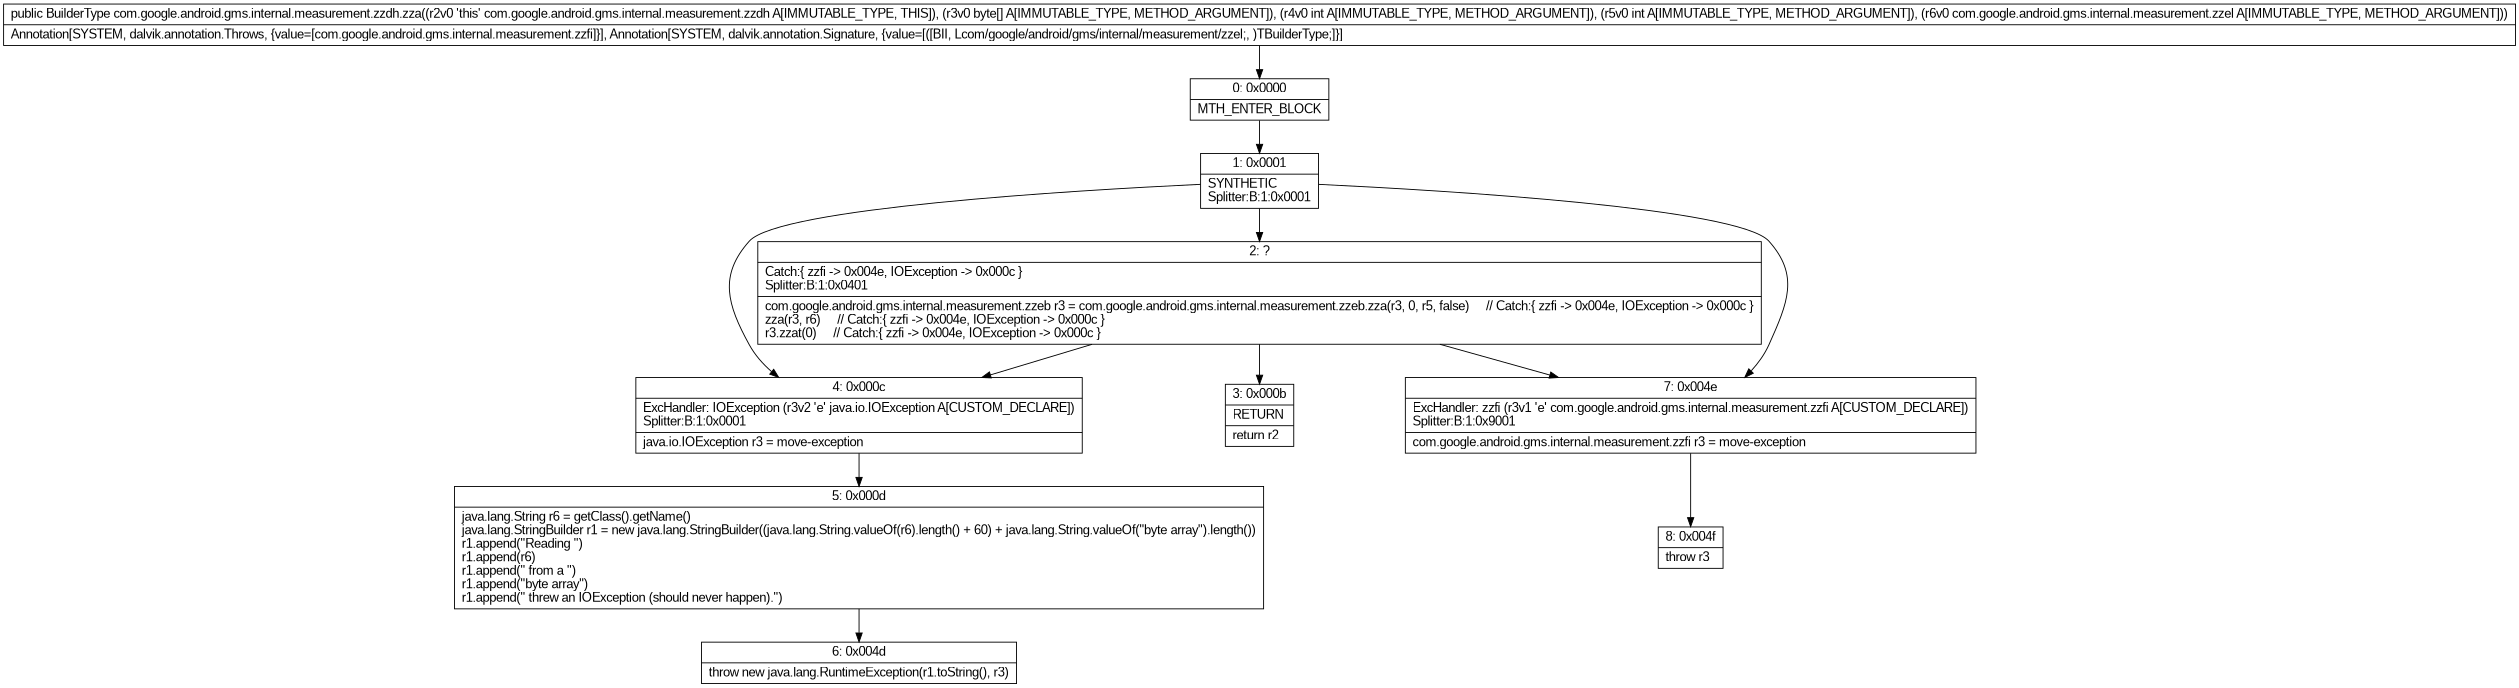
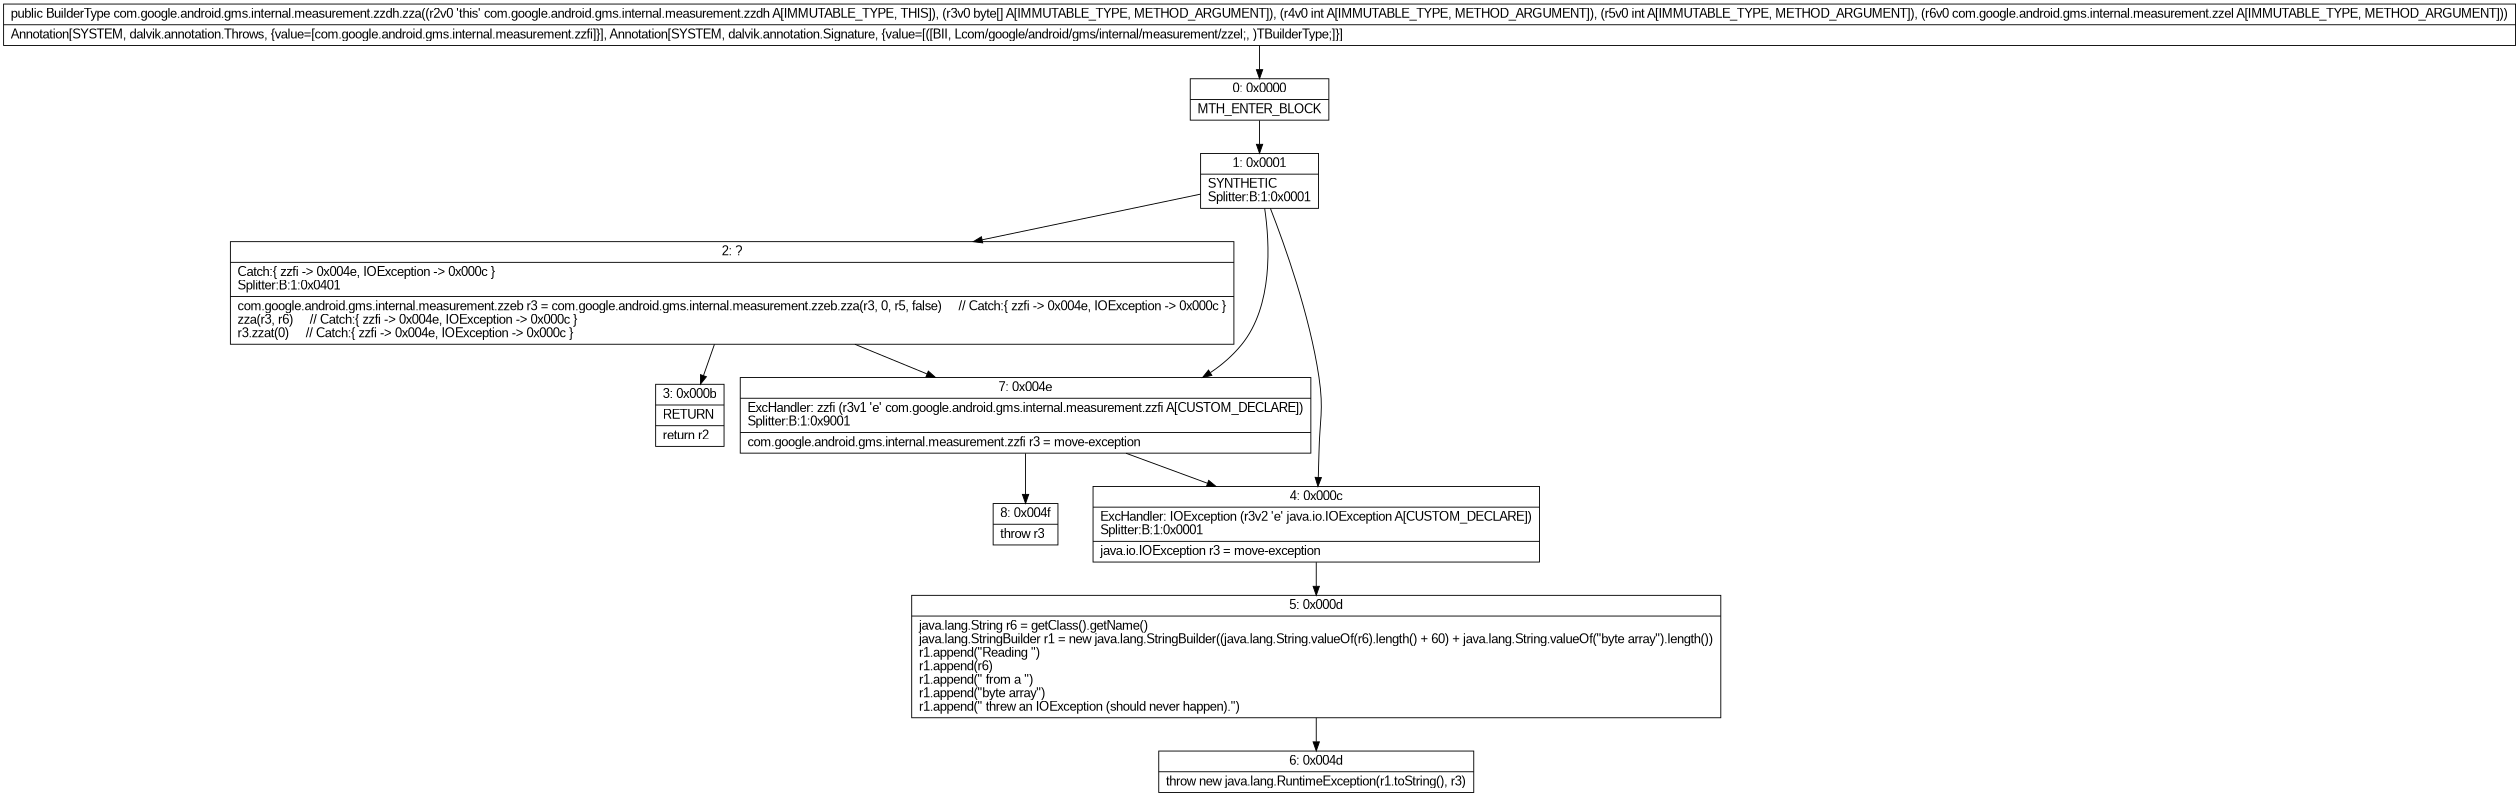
  digraph {
    fontname="Liberation Sans"
    node [fontname="Liberation Sans" shape=record]
    edge [fontname="Liberation Sans"]
    n1 [label="{0\:\ 0x0000|MTH_ENTER_BLOCK\l}"]
    n2 [label="{1\:\ 0x0001|SYNTHETIC\lSplitter:B:1:0x0001\l}"]
    n3 [label="{2\:\ ?|Catch:\{ zzfi \-\> 0x004e, IOException \-\> 0x000c \}\lSplitter:B:1:0x0401\l|com.google.android.gms.internal.measurement.zzeb r3 = com.google.android.gms.internal.measurement.zzeb.zza(r3, 0, r5, false)     \/\/ Catch:\{ zzfi \-\> 0x004e, IOException \-\> 0x000c \}\lzza(r3, r6)     \/\/ Catch:\{ zzfi \-\> 0x004e, IOException \-\> 0x000c \}\lr3.zzat(0)     \/\/ Catch:\{ zzfi \-\> 0x004e, IOException \-\> 0x000c \}\l}"]
    n4 [label="{4\:\ 0x000c|ExcHandler: IOException (r3v2 'e' java.io.IOException A[CUSTOM_DECLARE])\lSplitter:B:1:0x0001\l|java.io.IOException r3 = move\-exception\l}"]
    n5 [label="{7\:\ 0x004e|ExcHandler: zzfi (r3v1 'e' com.google.android.gms.internal.measurement.zzfi A[CUSTOM_DECLARE])\lSplitter:B:1:0x9001\l|com.google.android.gms.internal.measurement.zzfi r3 = move\-exception\l}"]
    n6 [label="{3\:\ 0x000b|RETURN\l|return r2\l}"]
    n7 [label="{5\:\ 0x000d|java.lang.String r6 = getClass().getName()\ljava.lang.StringBuilder r1 = new java.lang.StringBuilder((java.lang.String.valueOf(r6).length() + 60) + java.lang.String.valueOf(\"byte array\").length())\lr1.append(\"Reading \")\lr1.append(r6)\lr1.append(\" from a \")\lr1.append(\"byte array\")\lr1.append(\" threw an IOException (should never happen).\")\l}"]
    n8 [label="{8\:\ 0x004f|throw r3\l}"]
    n9 [label="{6\:\ 0x004d|throw new java.lang.RuntimeException(r1.toString(), r3)\l}"]
    n10 [label="{public BuilderType com.google.android.gms.internal.measurement.zzdh.zza((r2v0 'this' com.google.android.gms.internal.measurement.zzdh A[IMMUTABLE_TYPE, THIS]), (r3v0 byte[] A[IMMUTABLE_TYPE, METHOD_ARGUMENT]), (r4v0 int A[IMMUTABLE_TYPE, METHOD_ARGUMENT]), (r5v0 int A[IMMUTABLE_TYPE, METHOD_ARGUMENT]), (r6v0 com.google.android.gms.internal.measurement.zzel A[IMMUTABLE_TYPE, METHOD_ARGUMENT]))  | Annotation[SYSTEM, dalvik.annotation.Throws, \{value=[com.google.android.gms.internal.measurement.zzfi]\}], Annotation[SYSTEM, dalvik.annotation.Signature, \{value=[([BII, Lcom\/google\/android\/gms\/internal\/measurement\/zzel;, )TBuilderType;]\}]\l}"]
    n1 -> n2
    n2 -> n3
    n2 -> n4
    n2 -> n5
-   n3 -> n4
+   n5 -> n4
    n3 -> n5
    n3 -> n6
    n4 -> n7
    n5 -> n8
    n7 -> n9
    n10 -> n1
  }
